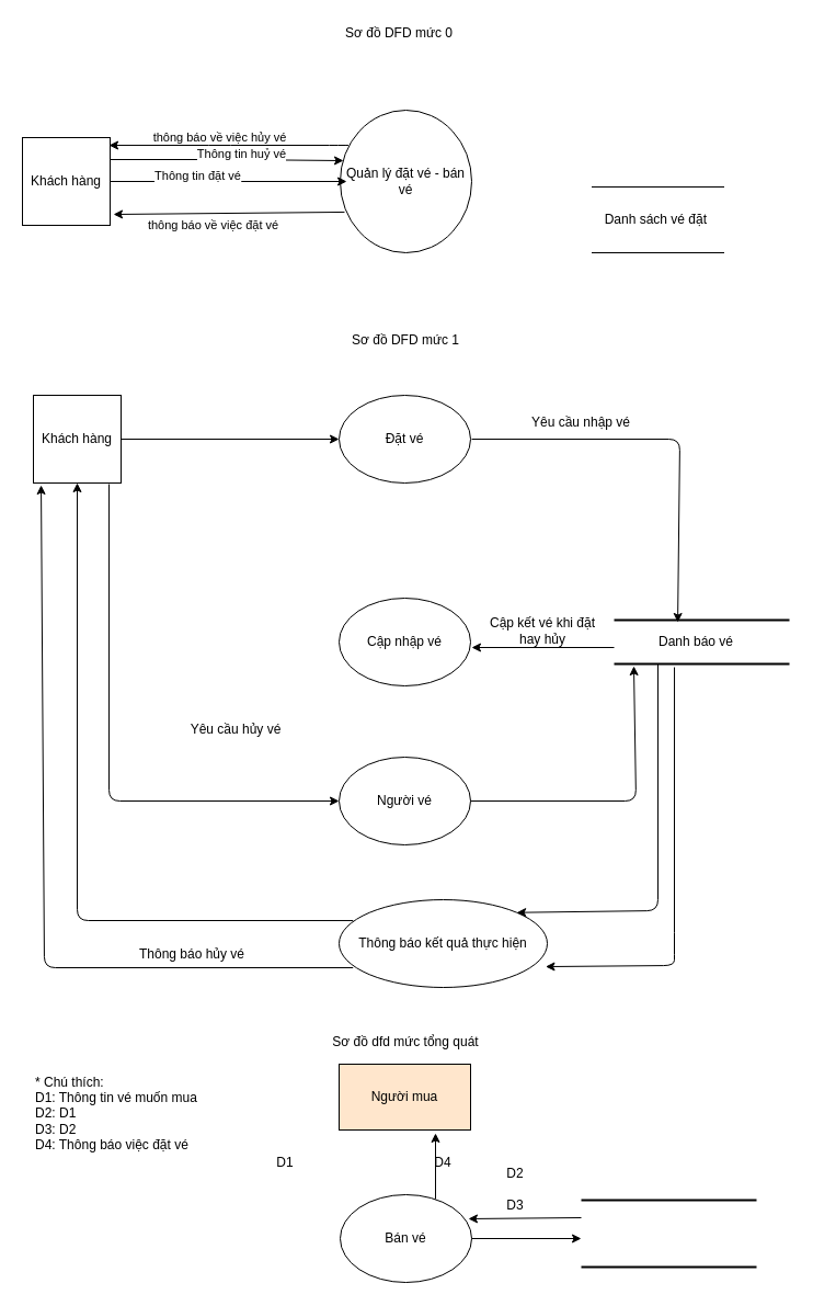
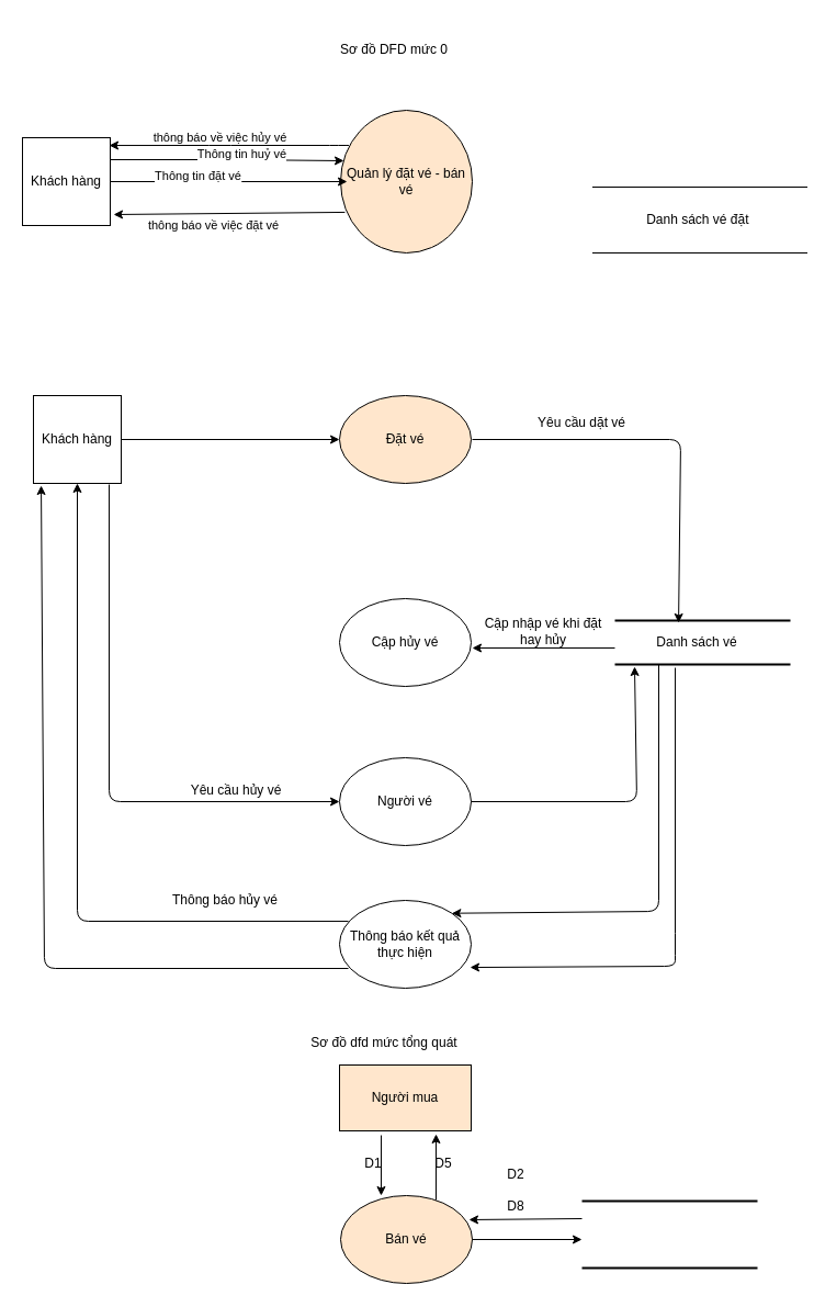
  <mxCell id="0" />
  <mxCell id="1" parent="0" />
- <mxCell id="2" value="Sơ đồ DFD mức 0" style="text;html=1;strokeColor=none;fillColor=none;align=center;verticalAlign=middle;whiteSpace=wrap;rounded=0;" parent="1" vertex="1"><mxGeometry x="309" y="20" width="110" height="20" as="geometry" /></mxCell>
- <mxCell id="3" value="Quản lý đặt vé - bán vé" style="ellipse;whiteSpace=wrap;html=1;" parent="1" vertex="1"><mxGeometry x="310" y="100" width="120" height="130" as="geometry" /></mxCell>
+ <mxCell id="2" value="Sơ đồ DFD mức 0" style="text;html=1;strokeColor=none;fillColor=none;align=center;verticalAlign=middle;whiteSpace=wrap;rounded=0;" parent="1" vertex="1"><mxGeometry x="304" y="35" width="110" height="20" as="geometry" /></mxCell>
+ <mxCell id="3" value="Quản lý đặt vé - bán vé" style="ellipse;whiteSpace=wrap;html=1;fillColor=#ffe6cc;" parent="1" vertex="1"><mxGeometry x="310" y="100" width="120" height="130" as="geometry" /></mxCell>
  <mxCell id="4" value="Khách hàng" style="whiteSpace=wrap;html=1;aspect=fixed;" parent="1" vertex="1"><mxGeometry x="20" y="125" width="80" height="80" as="geometry" /></mxCell>
  <mxCell id="5" value="Thông tin đặt vé" style="endArrow=classic;html=1;entryX=0.05;entryY=0.5;entryDx=0;entryDy=0;entryPerimeter=0;" parent="1" source="4" target="3" edge="1"><mxGeometry x="-0.259" y="5" width="50" height="50" relative="1" as="geometry"><mxPoint x="300" y="215" as="sourcePoint" /><mxPoint x="320" y="165" as="targetPoint" /><Array as="points"><mxPoint x="210" y="165" /></Array><mxPoint as="offset" /></mxGeometry></mxCell>
  <mxCell id="6" value="Thông tin huỷ vé" style="endArrow=classic;html=1;exitX=1;exitY=0.25;exitDx=0;exitDy=0;entryX=0.025;entryY=0.354;entryDx=0;entryDy=0;entryPerimeter=0;" parent="1" source="4" target="3" edge="1"><mxGeometry x="0.126" y="5" width="50" height="50" relative="1" as="geometry"><mxPoint x="300" y="115" as="sourcePoint" /><mxPoint x="320" y="145" as="targetPoint" /><Array as="points"><mxPoint x="210" y="145" /></Array><mxPoint as="offset" /></mxGeometry></mxCell>
  <mxCell id="7" value="thông báo về việc đặt vé" style="endArrow=classic;html=1;exitX=0.033;exitY=0.715;exitDx=0;exitDy=0;exitPerimeter=0;entryX=1.038;entryY=0.875;entryDx=0;entryDy=0;entryPerimeter=0;" parent="1" source="3" target="4" edge="1"><mxGeometry x="0.139" y="11" width="50" height="50" relative="1" as="geometry"><mxPoint x="300" y="105" as="sourcePoint" /><mxPoint x="350" y="55" as="targetPoint" /><mxPoint as="offset" /></mxGeometry></mxCell>
  <mxCell id="8" value="thông báo về việc hủy vé" style="endArrow=classic;html=1;entryX=0.988;entryY=0.088;entryDx=0;entryDy=0;entryPerimeter=0;" parent="1" target="4" edge="1"><mxGeometry x="0.126" y="-7" width="50" height="50" relative="1" as="geometry"><mxPoint x="310" y="132" as="sourcePoint" /><mxPoint x="350" y="55" as="targetPoint" /><Array as="points"><mxPoint x="320" y="132" /><mxPoint x="310" y="132" /><mxPoint x="200" y="132" /></Array><mxPoint as="offset" /></mxGeometry></mxCell>
  <mxCell id="9" style="edgeStyle=none;orthogonalLoop=1;jettySize=auto;html=1;entryX=0;entryY=0.5;entryDx=0;entryDy=0;" parent="1" source="3" target="3" edge="1"><mxGeometry relative="1" as="geometry" /></mxCell>
- <mxCell id="10" value="Sơ đồ DFD mức 1" style="text;html=1;strokeColor=none;fillColor=none;align=center;verticalAlign=middle;whiteSpace=wrap;rounded=0;" parent="1" vertex="1"><mxGeometry x="300" y="300" width="140" height="20" as="geometry" /></mxCell>
  <mxCell id="11" value="Khách hàng" style="whiteSpace=wrap;html=1;aspect=fixed;" parent="1" vertex="1"><mxGeometry x="30" y="360" width="80" height="80" as="geometry" /></mxCell>
- <mxCell id="12" value="Đặt vé" style="ellipse;whiteSpace=wrap;html=1;" parent="1" vertex="1"><mxGeometry x="309" y="360" width="120" height="80" as="geometry" /></mxCell>
+ <mxCell id="12" value="Đặt vé" style="ellipse;whiteSpace=wrap;html=1;fillColor=#ffe6cc;" parent="1" vertex="1"><mxGeometry x="309" y="360" width="120" height="80" as="geometry" /></mxCell>
  <mxCell id="13" value="Người vé" style="ellipse;whiteSpace=wrap;html=1;" parent="1" vertex="1"><mxGeometry x="309" y="690" width="120" height="80" as="geometry" /></mxCell>
- <mxCell id="14" value="Cập nhập vé" style="ellipse;whiteSpace=wrap;html=1;" parent="1" vertex="1"><mxGeometry x="309" y="545" width="120" height="80" as="geometry" /></mxCell>
+ <mxCell id="14" value="Cập hủy vé" style="ellipse;whiteSpace=wrap;html=1;" parent="1" vertex="1"><mxGeometry x="309" y="545" width="120" height="80" as="geometry" /></mxCell>
  <mxCell id="15" value="" style="endArrow=classic;html=1;exitX=1;exitY=0.5;exitDx=0;exitDy=0;entryX=0;entryY=0.5;entryDx=0;entryDy=0;" parent="1" source="11" target="12" edge="1"><mxGeometry width="50" height="50" relative="1" as="geometry"><mxPoint x="340" y="540" as="sourcePoint" /><mxPoint x="390" y="490" as="targetPoint" /></mxGeometry></mxCell>
  <mxCell id="16" value="" style="line;strokeWidth=2;html=1;" parent="1" vertex="1"><mxGeometry x="560" y="600" width="160" height="10" as="geometry" /></mxCell>
  <mxCell id="17" value="" style="line;strokeWidth=2;html=1;" parent="1" vertex="1"><mxGeometry x="560" y="560" width="160" height="10" as="geometry" /></mxCell>
- <mxCell id="18" value="Danh báo vé" style="text;html=1;strokeColor=none;fillColor=none;align=center;verticalAlign=middle;whiteSpace=wrap;rounded=0;" parent="1" vertex="1"><mxGeometry x="590" y="575" width="90" height="20" as="geometry" /></mxCell>
+ <mxCell id="18" value="Danh sách vé" style="text;html=1;strokeColor=none;fillColor=none;align=center;verticalAlign=middle;whiteSpace=wrap;rounded=0;" parent="1" vertex="1"><mxGeometry x="590" y="575" width="90" height="20" as="geometry" /></mxCell>
  <mxCell id="19" value="" style="endArrow=classic;html=1;entryX=0.363;entryY=0.7;entryDx=0;entryDy=0;entryPerimeter=0;" parent="1" target="17" edge="1"><mxGeometry width="50" height="50" relative="1" as="geometry"><mxPoint x="430" y="400" as="sourcePoint" /><mxPoint x="670" y="400" as="targetPoint" /><Array as="points"><mxPoint x="620" y="400" /></Array></mxGeometry></mxCell>
  <mxCell id="20" value="" style="endArrow=classic;html=1;" parent="1" edge="1"><mxGeometry width="50" height="50" relative="1" as="geometry"><mxPoint x="560" y="590" as="sourcePoint" /><mxPoint x="430" y="590" as="targetPoint" /></mxGeometry></mxCell>
- <mxCell id="21" value="Thông báo kết quả thực hiện" style="ellipse;whiteSpace=wrap;html=1;strokeColor=#000000;" parent="1" vertex="1"><mxGeometry x="309" y="820" width="190" height="80" as="geometry" /></mxCell>
+ <mxCell id="21" value="Thông báo kết quả thực hiện" style="ellipse;whiteSpace=wrap;html=1;strokeColor=#000000;" parent="1" vertex="1"><mxGeometry x="309" y="820" width="120" height="80" as="geometry" /></mxCell>
  <mxCell id="22" value="" style="endArrow=classic;html=1;exitX=0.344;exitY=0.8;exitDx=0;exitDy=0;exitPerimeter=0;entryX=0.992;entryY=0.763;entryDx=0;entryDy=0;entryPerimeter=0;" parent="1" source="16" target="21" edge="1"><mxGeometry width="50" height="50" relative="1" as="geometry"><mxPoint x="340" y="670" as="sourcePoint" /><mxPoint x="430" y="880" as="targetPoint" /><Array as="points"><mxPoint x="615" y="860" /><mxPoint x="615" y="880" /></Array></mxGeometry></mxCell>
  <mxCell id="23" value="" style="endArrow=classic;html=1;exitX=0.067;exitY=0.775;exitDx=0;exitDy=0;exitPerimeter=0;entryX=0.088;entryY=1.025;entryDx=0;entryDy=0;entryPerimeter=0;" parent="1" source="21" target="11" edge="1"><mxGeometry width="50" height="50" relative="1" as="geometry"><mxPoint x="340" y="670" as="sourcePoint" /><mxPoint x="40" y="450" as="targetPoint" /><Array as="points"><mxPoint x="40" y="882" /></Array></mxGeometry></mxCell>
  <mxCell id="24" value="" style="endArrow=classic;html=1;exitX=0.863;exitY=1.013;exitDx=0;exitDy=0;exitPerimeter=0;entryX=0;entryY=0.5;entryDx=0;entryDy=0;" parent="1" source="11" target="13" edge="1"><mxGeometry width="50" height="50" relative="1" as="geometry"><mxPoint x="340" y="670" as="sourcePoint" /><mxPoint x="99" y="760" as="targetPoint" /><Array as="points"><mxPoint x="99" y="730" /></Array></mxGeometry></mxCell>
  <mxCell id="25" value="" style="endArrow=classic;html=1;exitX=1;exitY=0.5;exitDx=0;exitDy=0;" parent="1" source="13" edge="1"><mxGeometry width="50" height="50" relative="1" as="geometry"><mxPoint x="340" y="670" as="sourcePoint" /><mxPoint x="578" y="607" as="targetPoint" /><Array as="points"><mxPoint x="580" y="730" /></Array></mxGeometry></mxCell>
- <mxCell id="26" value="Yêu cầu nhập vé" style="text;html=1;strokeColor=none;fillColor=none;align=center;verticalAlign=middle;whiteSpace=wrap;rounded=0;" parent="1" vertex="1"><mxGeometry x="460" y="360" width="140" height="50" as="geometry" /></mxCell>
- <mxCell id="27" value="Cập kết vé khi đặt hay hủy&lt;br&gt;" style="text;html=1;strokeColor=none;fillColor=none;align=center;verticalAlign=middle;whiteSpace=wrap;rounded=0;" parent="1" vertex="1"><mxGeometry x="440" y="565" width="110" height="20" as="geometry" /></mxCell>
- <mxCell id="28" value="Yêu cầu hủy vé&lt;br&gt;" style="text;html=1;strokeColor=none;fillColor=none;align=center;verticalAlign=middle;whiteSpace=wrap;rounded=0;" parent="1" vertex="1"><mxGeometry x="150" y="655" width="130" height="20" as="geometry" /></mxCell>
+ <mxCell id="26" value="Yêu cầu dặt vé" style="text;html=1;strokeColor=none;fillColor=none;align=center;verticalAlign=middle;whiteSpace=wrap;rounded=0;" parent="1" vertex="1"><mxGeometry x="460" y="360" width="140" height="50" as="geometry" /></mxCell>
+ <mxCell id="27" value="Cập nhập vé khi đặt hay hủy&lt;br&gt;" style="text;html=1;strokeColor=none;fillColor=none;align=center;verticalAlign=middle;whiteSpace=wrap;rounded=0;" parent="1" vertex="1"><mxGeometry x="440" y="565" width="110" height="20" as="geometry" /></mxCell>
+ <mxCell id="28" value="Yêu cầu hủy vé&lt;br&gt;" style="text;html=1;strokeColor=none;fillColor=none;align=center;verticalAlign=middle;whiteSpace=wrap;rounded=0;" parent="1" vertex="1"><mxGeometry x="150" y="710" width="130" height="20" as="geometry" /></mxCell>
  <mxCell id="29" value="" style="endArrow=classic;html=1;exitX=0.25;exitY=0.5;exitDx=0;exitDy=0;exitPerimeter=0;entryX=1;entryY=0;entryDx=0;entryDy=0;" parent="1" source="16" target="21" edge="1"><mxGeometry width="50" height="50" relative="1" as="geometry"><mxPoint x="340" y="640" as="sourcePoint" /><mxPoint x="600" y="840" as="targetPoint" /><Array as="points"><mxPoint x="600" y="830" /></Array></mxGeometry></mxCell>
  <mxCell id="30" value="" style="endArrow=classic;html=1;exitX=0.067;exitY=0.238;exitDx=0;exitDy=0;exitPerimeter=0;entryX=0.5;entryY=1;entryDx=0;entryDy=0;" parent="1" source="21" target="11" edge="1"><mxGeometry width="50" height="50" relative="1" as="geometry"><mxPoint x="340" y="840" as="sourcePoint" /><mxPoint x="60" y="839" as="targetPoint" /><Array as="points"><mxPoint x="70" y="839" /></Array></mxGeometry></mxCell>
- <mxCell id="31" value="Thông báo hủy vé" style="text;html=1;strokeColor=none;fillColor=none;align=center;verticalAlign=middle;whiteSpace=wrap;rounded=0;" parent="1" vertex="1"><mxGeometry x="120" y="860" width="110" height="20" as="geometry" /></mxCell>
- <mxCell id="32" value="Sơ đồ dfd mức tổng quát" style="text;html=1;strokeColor=none;fillColor=none;align=center;verticalAlign=middle;whiteSpace=wrap;rounded=0;" parent="1" vertex="1"><mxGeometry x="280" y="940" width="180" height="20" as="geometry" /></mxCell>
- <mxCell id="33" value="Bán vé" style="ellipse;whiteSpace=wrap;html=1;" parent="1" vertex="1"><mxGeometry x="310" y="1089" width="120" height="80" as="geometry" /></mxCell>
+ <mxCell id="31" value="Thông báo hủy vé" style="text;html=1;strokeColor=none;fillColor=none;align=center;verticalAlign=middle;whiteSpace=wrap;rounded=0;" parent="1" vertex="1"><mxGeometry x="150" y="810" width="110" height="20" as="geometry" /></mxCell>
+ <mxCell id="32" value="Sơ đồ dfd mức tổng quát" style="text;html=1;strokeColor=none;fillColor=none;align=center;verticalAlign=middle;whiteSpace=wrap;rounded=0;" parent="1" vertex="1"><mxGeometry x="260" y="940" width="180" height="20" as="geometry" /></mxCell>
+ <mxCell id="33" value="Bán vé" style="ellipse;whiteSpace=wrap;html=1;fillColor=#ffe6cc;" parent="1" vertex="1"><mxGeometry x="310" y="1089" width="120" height="80" as="geometry" /></mxCell>
  <mxCell id="34" value="Người mua" style="rounded=0;whiteSpace=wrap;html=1;fillColor=#ffe6cc;" parent="1" vertex="1"><mxGeometry x="309" y="970" width="120" height="60" as="geometry" /></mxCell>
- <mxCell id="36" value="D1" style="text;html=1;strokeColor=none;fillColor=none;align=center;verticalAlign=middle;whiteSpace=wrap;rounded=0;" parent="1" vertex="1"><mxGeometry x="240" y="1050" width="40" height="20" as="geometry" /></mxCell>
+ <mxCell id="35" value="" style="endArrow=classic;html=1;exitX=0.317;exitY=1.067;exitDx=0;exitDy=0;exitPerimeter=0;entryX=0.308;entryY=0;entryDx=0;entryDy=0;entryPerimeter=0;" parent="1" source="34" target="33" edge="1"><mxGeometry width="50" height="50" relative="1" as="geometry"><mxPoint x="340" y="1020" as="sourcePoint" /><mxPoint x="352" y="1085" as="targetPoint" /></mxGeometry></mxCell>
+ <mxCell id="36" value="D1" style="text;html=1;strokeColor=none;fillColor=none;align=center;verticalAlign=middle;whiteSpace=wrap;rounded=0;" parent="1" vertex="1"><mxGeometry x="320" y="1050" width="40" height="20" as="geometry" /></mxCell>
  <mxCell id="37" value="" style="endArrow=classic;html=1;exitX=0.725;exitY=0.05;exitDx=0;exitDy=0;exitPerimeter=0;" parent="1" source="33" edge="1"><mxGeometry width="50" height="50" relative="1" as="geometry"><mxPoint x="340" y="1100" as="sourcePoint" /><mxPoint x="397" y="1033" as="targetPoint" /></mxGeometry></mxCell>
  <mxCell id="38" value="" style="line;strokeWidth=2;html=1;" parent="1" vertex="1"><mxGeometry x="530" y="1150" width="160" height="10" as="geometry" /></mxCell>
  <mxCell id="39" value="" style="line;strokeWidth=2;html=1;" parent="1" vertex="1"><mxGeometry x="530" y="1089" width="160" height="10" as="geometry" /></mxCell>
  <mxCell id="40" value="" style="endArrow=classic;html=1;exitX=1;exitY=0.5;exitDx=0;exitDy=0;" parent="1" source="33" edge="1"><mxGeometry width="50" height="50" relative="1" as="geometry"><mxPoint x="340" y="1100" as="sourcePoint" /><mxPoint x="530" y="1129" as="targetPoint" /></mxGeometry></mxCell>
- <mxCell id="41" value="D4" style="text;html=1;strokeColor=none;fillColor=none;align=center;verticalAlign=middle;whiteSpace=wrap;rounded=0;" parent="1" vertex="1"><mxGeometry x="384" y="1050" width="40" height="20" as="geometry" /></mxCell>
+ <mxCell id="41" value="D5" style="text;html=1;strokeColor=none;fillColor=none;align=center;verticalAlign=middle;whiteSpace=wrap;rounded=0;" parent="1" vertex="1"><mxGeometry x="384" y="1050" width="40" height="20" as="geometry" /></mxCell>
  <mxCell id="42" style="edgeStyle=orthogonalEdgeStyle;rounded=0;orthogonalLoop=1;jettySize=auto;html=1;exitX=0.5;exitY=1;exitDx=0;exitDy=0;" parent="1" source="41" target="41" edge="1"><mxGeometry relative="1" as="geometry" /></mxCell>
  <mxCell id="43" value="D2" style="text;html=1;strokeColor=none;fillColor=none;align=center;verticalAlign=middle;whiteSpace=wrap;rounded=0;" parent="1" vertex="1"><mxGeometry x="450" y="1060" width="40" height="20" as="geometry" /></mxCell>
- <mxCell id="44" value="* Chú thích:&lt;br&gt;D1: Thông tin vé muốn mua&lt;br&gt;D2: D1&lt;br&gt;D3: D2&lt;br&gt;D4: Thông báo việc đặt vé" style="text;html=1;strokeColor=none;fillColor=none;align=left;verticalAlign=middle;whiteSpace=wrap;rounded=0;" parent="1" vertex="1"><mxGeometry x="30" y="910" width="170" height="210" as="geometry" /></mxCell>
  <mxCell id="45" value="" style="endArrow=classic;html=1;" parent="1" edge="1"><mxGeometry width="50" height="50" relative="1" as="geometry"><mxPoint x="530" y="1110" as="sourcePoint" /><mxPoint x="427" y="1111" as="targetPoint" /></mxGeometry></mxCell>
- <mxCell id="46" value="D3" style="text;html=1;strokeColor=none;fillColor=none;align=center;verticalAlign=middle;whiteSpace=wrap;rounded=0;" parent="1" vertex="1"><mxGeometry x="450" y="1089" width="40" height="20" as="geometry" /></mxCell>
- <mxCell id="47" value="Danh sách vé đặt&amp;nbsp;" style="shape=partialRectangle;whiteSpace=wrap;html=1;left=0;right=0;fillColor=none;" vertex="1" parent="1"><mxGeometry x="540" y="170" width="120" height="60" as="geometry" /></mxCell>
+ <mxCell id="46" value="D8" style="text;html=1;strokeColor=none;fillColor=none;align=center;verticalAlign=middle;whiteSpace=wrap;rounded=0;" parent="1" vertex="1"><mxGeometry x="450" y="1089" width="40" height="20" as="geometry" /></mxCell>
+ <mxCell id="47" value="Danh sách vé đặt&amp;nbsp;" style="shape=partialRectangle;whiteSpace=wrap;html=1;left=0;right=0;fillColor=none;" vertex="1" parent="1"><mxGeometry x="540" y="170" width="195" height="60" as="geometry" /></mxCell>
